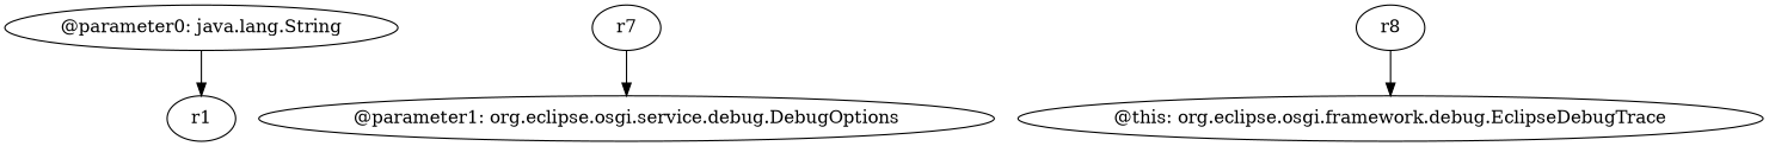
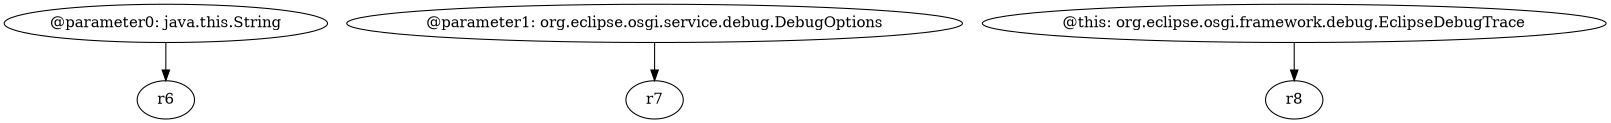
  digraph {
-   n1 [label="@parameter0: java.lang.String"]
-   n2 [label=r1]
+   n1 [label="@parameter0: java.this.String"]
+   n2 [label=r6]
    n3 [label="@parameter1: org.eclipse.osgi.service.debug.DebugOptions"]
    n4 [label=r7]
    n5 [label="@this: org.eclipse.osgi.framework.debug.EclipseDebugTrace"]
    n6 [label=r8]
    n1 -> n2
-   n4 -> n3
-   n6 -> n5
+   n3 -> n4
+   n5 -> n6
  }
